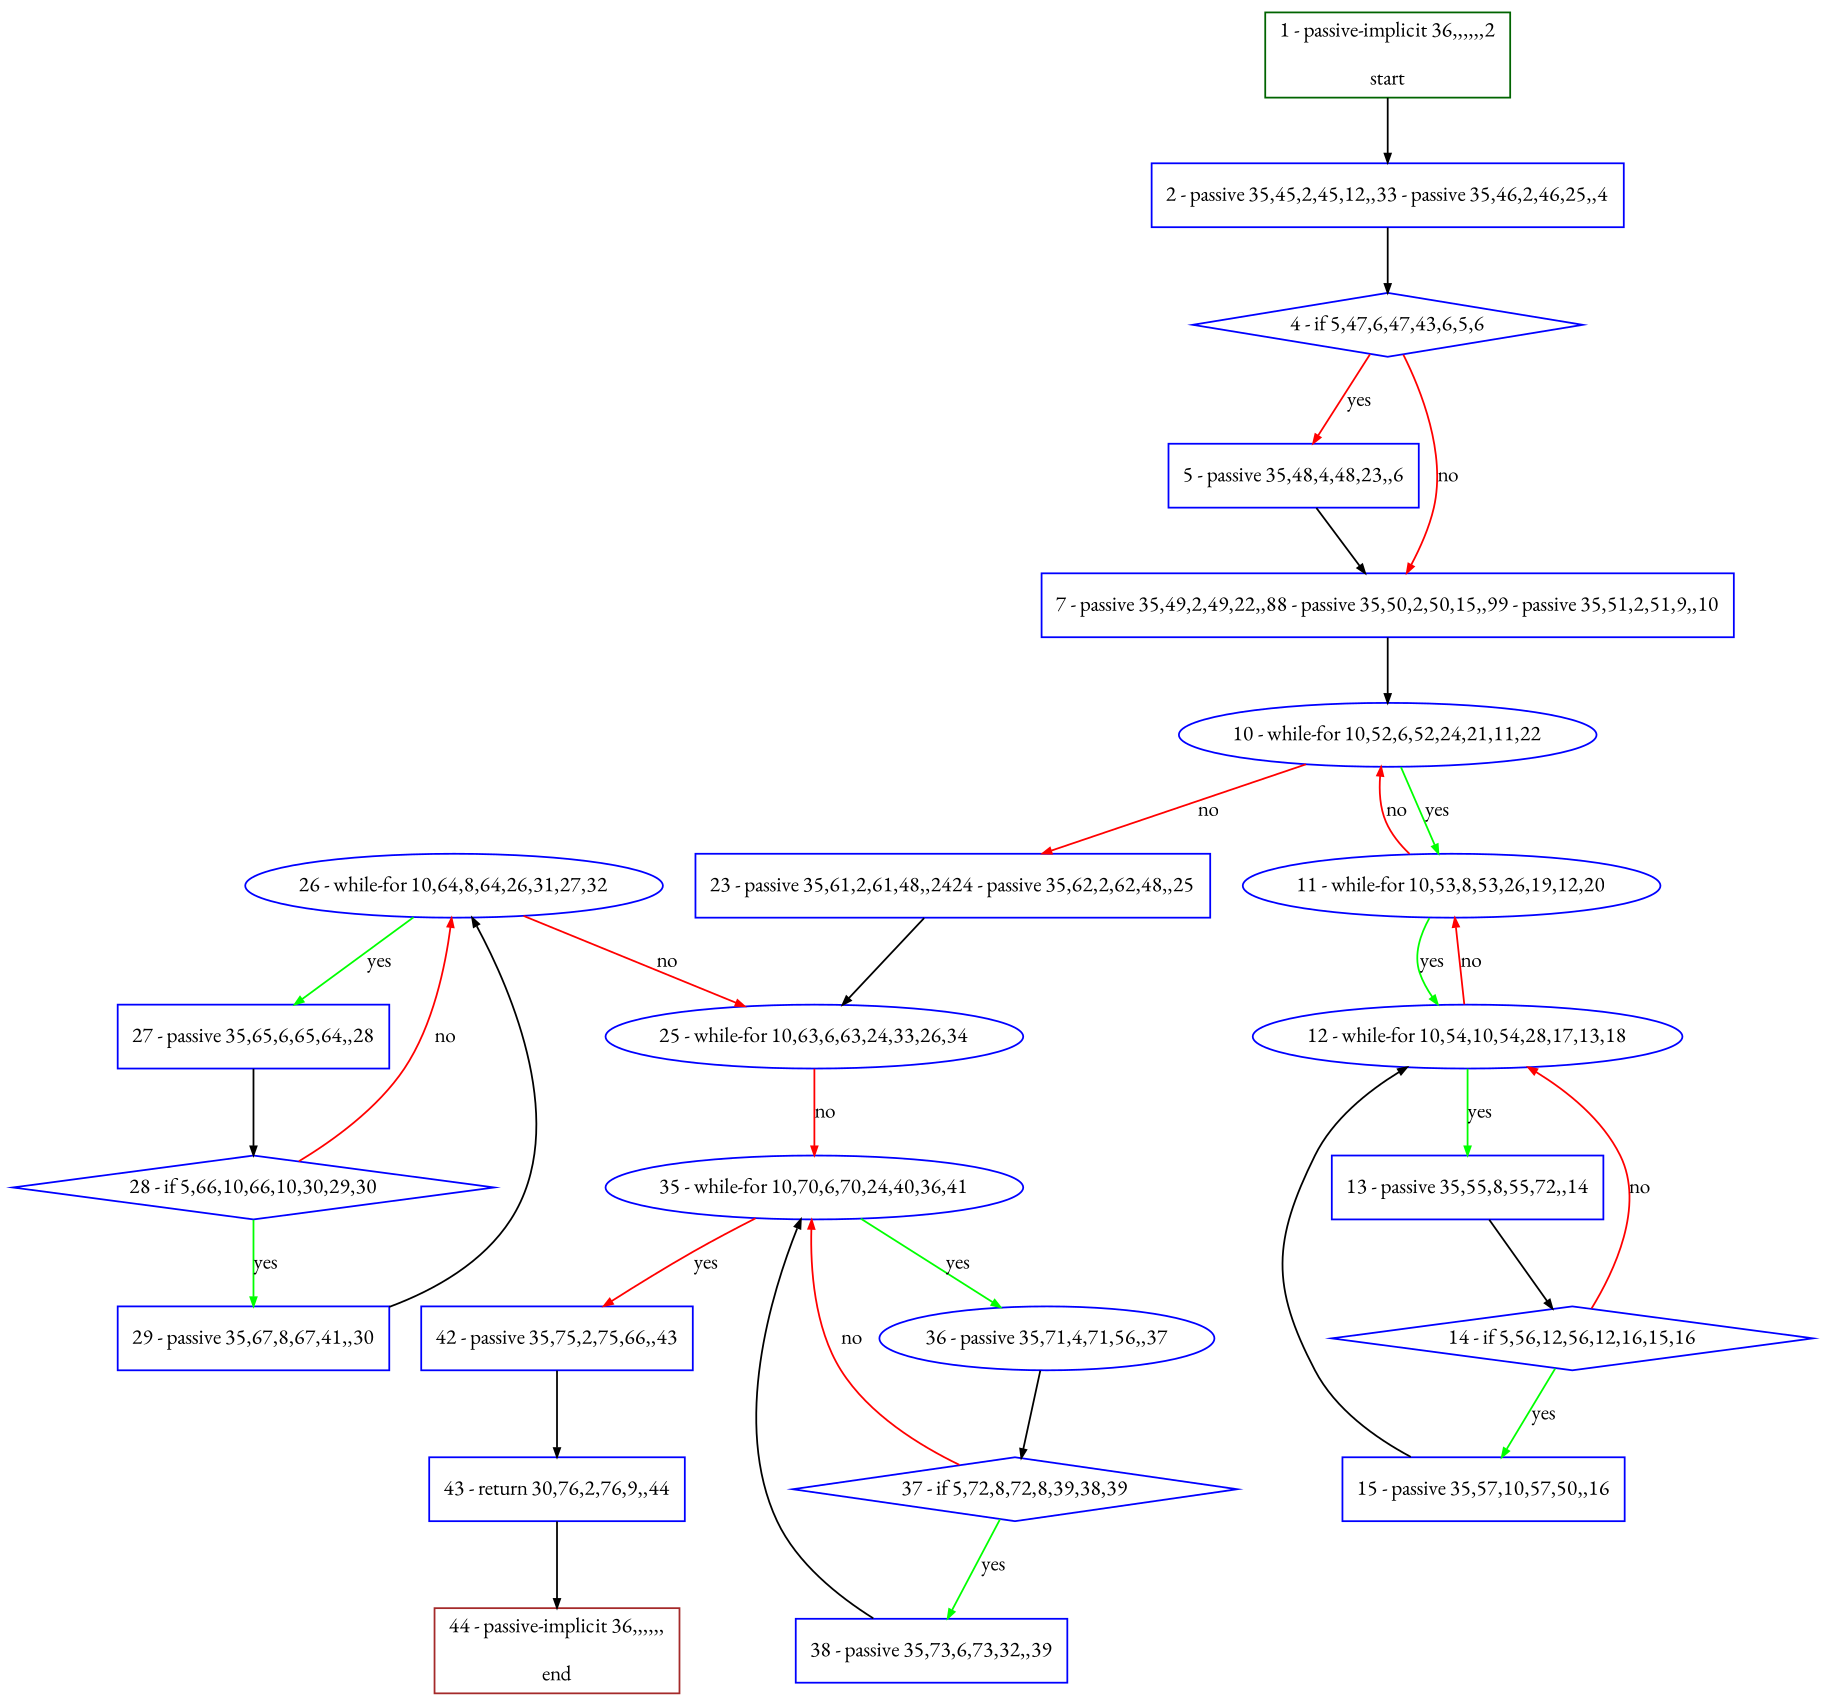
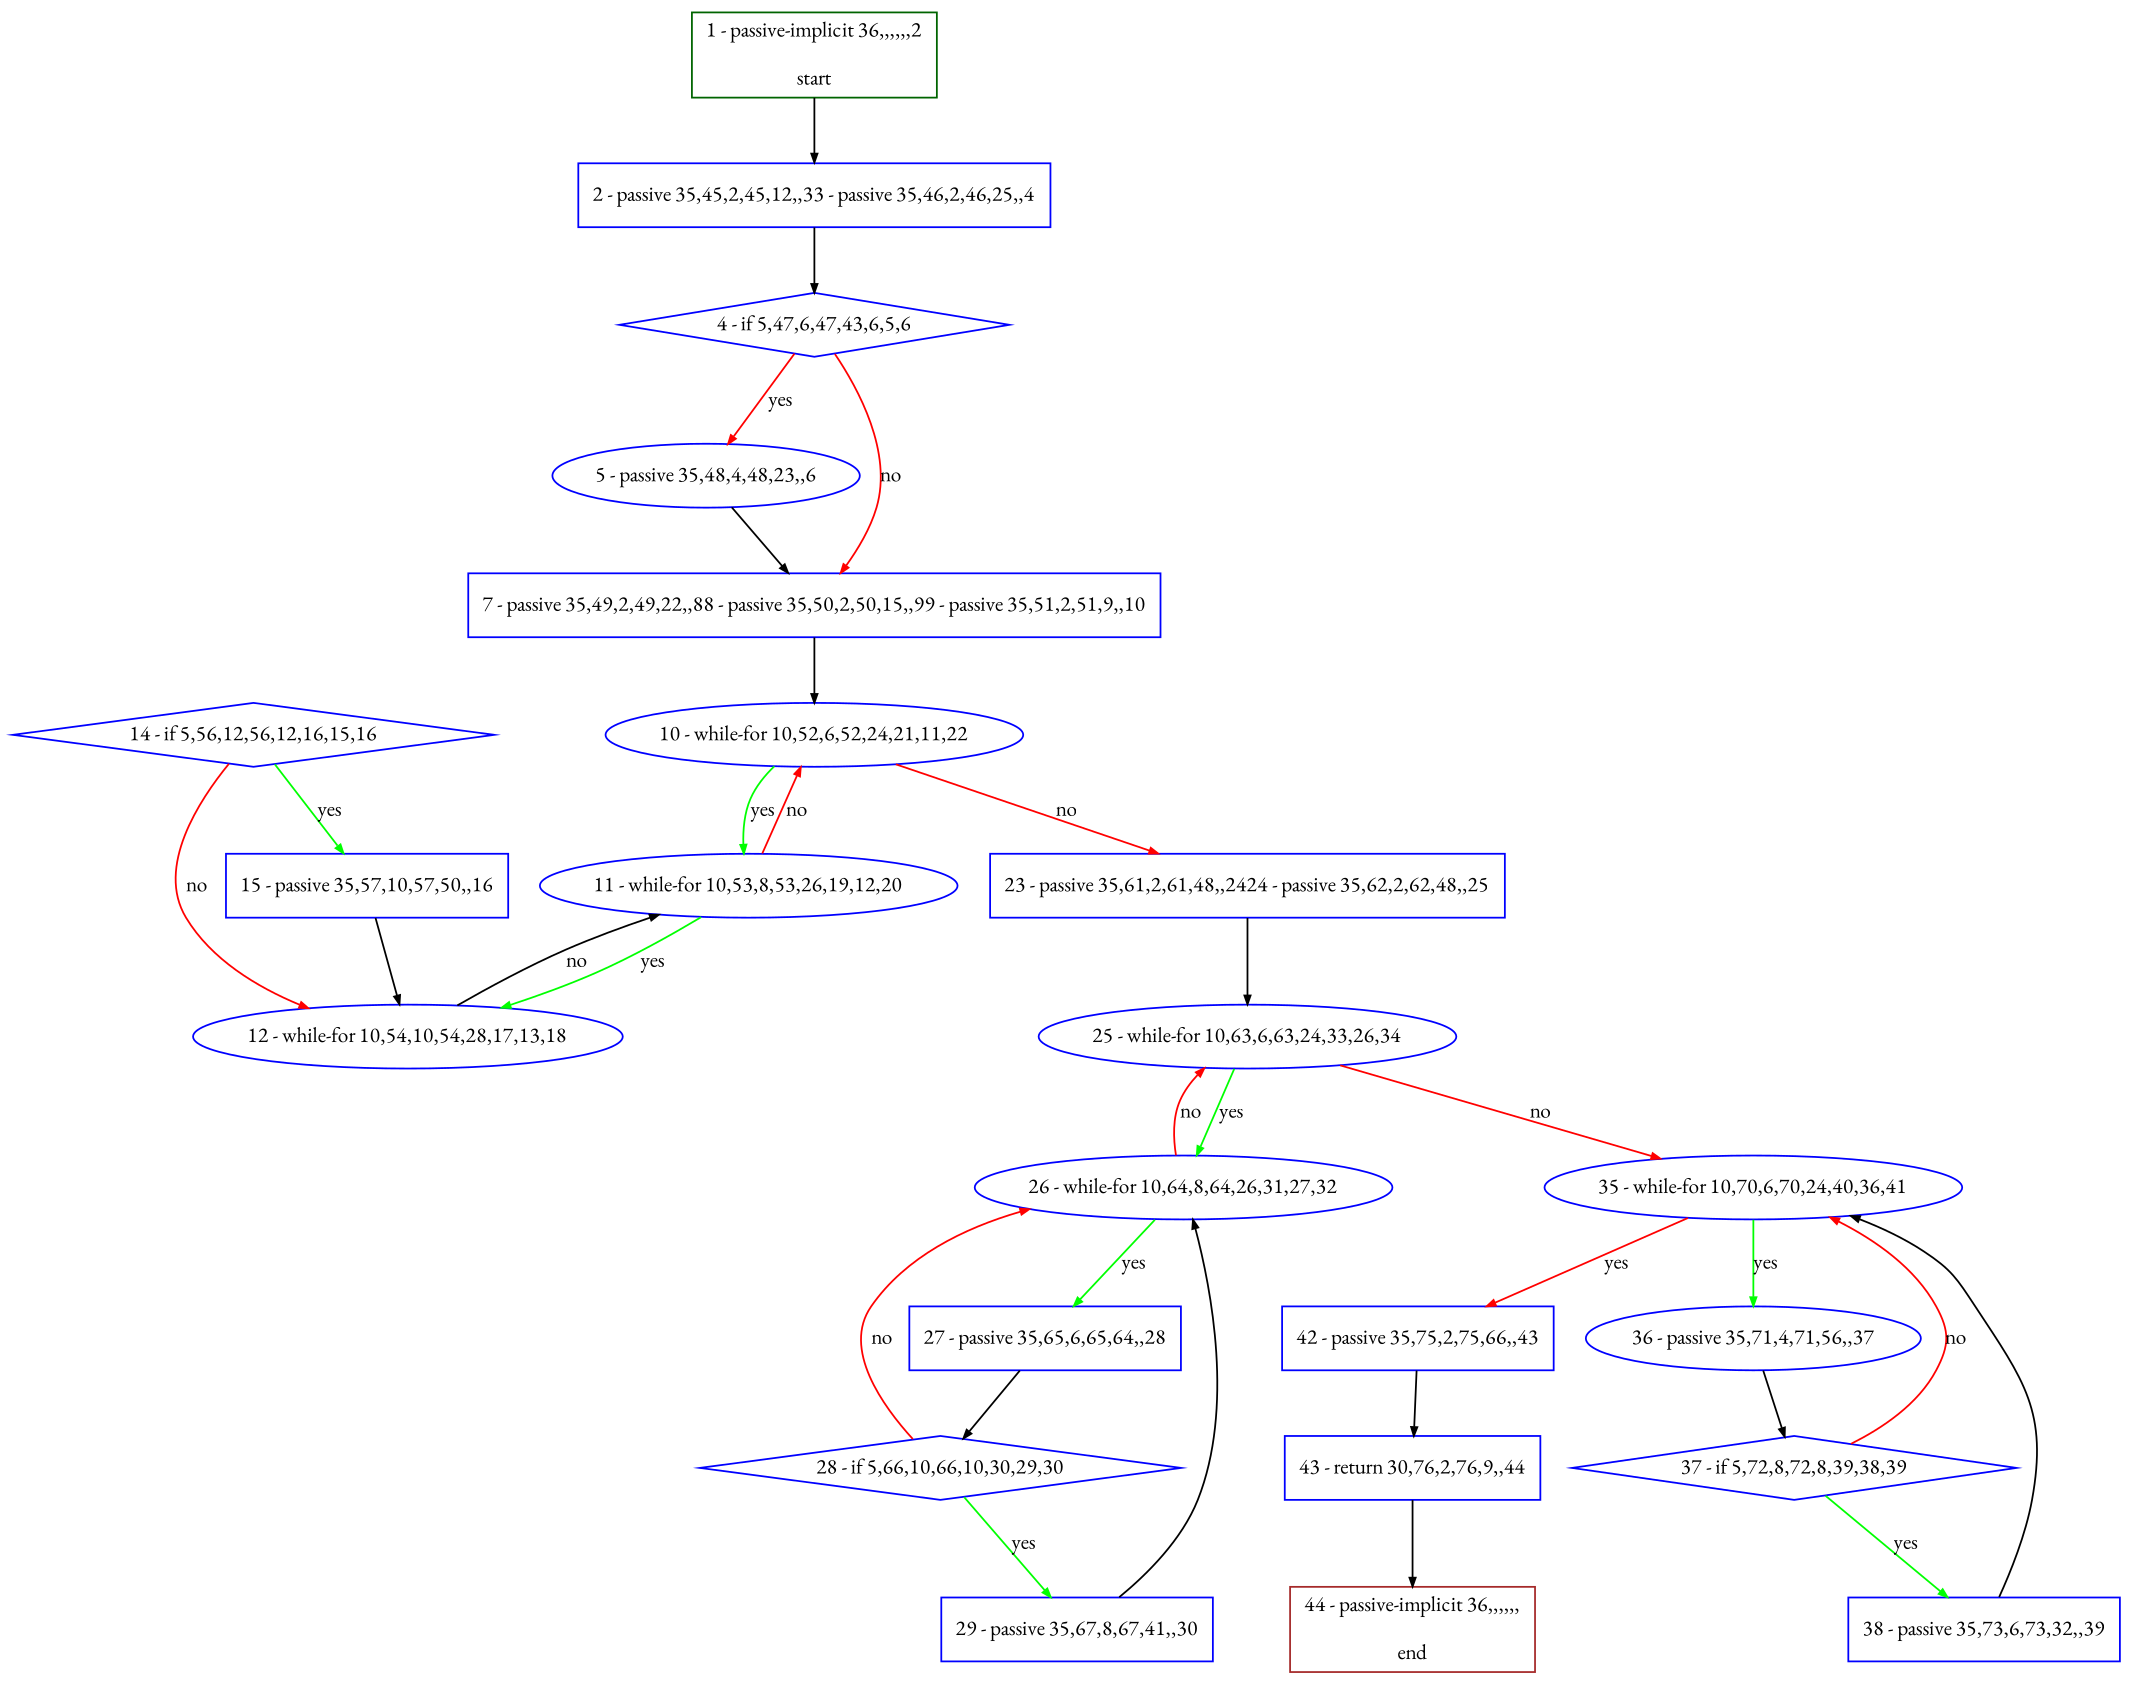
  digraph {
    bgcolor=white
    compound=true
    fillcolor="#FFFFCC"
    fontname="EB Garamond"
    fontsize=12
    pack=true
    packmode=clust
    style="rounded,filled"
    node [color="#0000ff" compound=true fillcolor="#ffffff" fixedsize=false fontname="EB Garamond" fontsize=12 node_initialized=no shape=box style=filled]
    edge [arrowhead=normal arrowsize=0.5 arrowtail=none color="#000000" compound=true dir=forward fontcolor=black fontname="EB Garamond" fontsize=12]
    n1 [label="2 - passive 35,45,2,45,12,,33 - passive 35,46,2,46,25,,4"]
    n2 [label="4 - if 5,47,6,47,43,6,5,6" shape=diamond]
-   n3 [label="5 - passive 35,48,4,48,23,,6"]
+   n3 [label="5 - passive 35,48,4,48,23,,6" shape=ellipse]
    n4 [label="7 - passive 35,49,2,49,22,,88 - passive 35,50,2,50,15,,99 - passive 35,51,2,51,9,,10"]
    n5 [color="#006400" label="1 - passive-implicit 36,,,,,,2\n\nstart"]
    n6 [label="10 - while-for 10,52,6,52,24,21,11,22" shape=oval]
    n7 [label="11 - while-for 10,53,8,53,26,19,12,20" shape=oval]
    n8 [label="23 - passive 35,61,2,61,48,,2424 - passive 35,62,2,62,48,,25"]
    n9 [label="12 - while-for 10,54,10,54,28,17,13,18" shape=oval]
    n10 [label="25 - while-for 10,63,6,63,24,33,26,34" shape=oval]
-   n11 [label="13 - passive 35,55,8,55,72,,14"]
    n12 [label="26 - while-for 10,64,8,64,26,31,27,32" shape=oval]
    n13 [label="35 - while-for 10,70,6,70,24,40,36,41" shape=oval]
    n14 [label="14 - if 5,56,12,56,12,16,15,16" shape=diamond]
    n15 [label="15 - passive 35,57,10,57,50,,16"]
    n16 [label="27 - passive 35,65,6,65,64,,28"]
    n17 [label="36 - passive 35,71,4,71,56,,37" shape=ellipse]
    n18 [label="42 - passive 35,75,2,75,66,,43"]
    n19 [label="28 - if 5,66,10,66,10,30,29,30" shape=diamond]
    n20 [label="37 - if 5,72,8,72,8,39,38,39" shape=diamond]
    n21 [label="43 - return 30,76,2,76,9,,44"]
    n22 [label="29 - passive 35,67,8,67,41,,30"]
    n23 [label="38 - passive 35,73,6,73,32,,39"]
    n24 [color="#a52a2a" label="44 - passive-implicit 36,,,,,,\n\nend"]
    n1 -> n2
    n2 -> n3 [color="#ff0000" label=yes]
    n2 -> n4 [color="#ff0000" label=no]
    n3 -> n4
    n4 -> n6
    n5 -> n1
    n6 -> n7 [color="#00ff00" label=yes]
    n6 -> n8 [color="#ff0000" label=no]
    n7 -> n6 [color="#ff0000" label=no]
    n7 -> n9 [color="#00ff00" label=yes]
    n8 -> n10
-   n9 -> n7 [color="#ff0000" label=no]
-   n9 -> n11 [color="#00ff00" label=yes]
+   n9 -> n7 [label=no]
+   n10 -> n12 [color="#00ff00" label=yes]
    n10 -> n13 [color="#ff0000" label=no]
-   n11 -> n14
    n12 -> n10 [color="#ff0000" label=no]
    n12 -> n16 [color="#00ff00" label=yes]
    n13 -> n17 [color="#00ff00" label=yes]
    n13 -> n18 [color="#ff0000" label=yes]
    n14 -> n9 [color="#ff0000" label=no]
    n14 -> n15 [color="#00ff00" label=yes]
    n15 -> n9
    n16 -> n19
    n17 -> n20
    n18 -> n21
    n19 -> n12 [color="#ff0000" label=no]
    n19 -> n22 [color="#00ff00" label=yes]
    n20 -> n13 [color="#ff0000" label=no]
    n20 -> n23 [color="#00ff00" label=yes]
    n21 -> n24
    n22 -> n12
    n23 -> n13
  }
